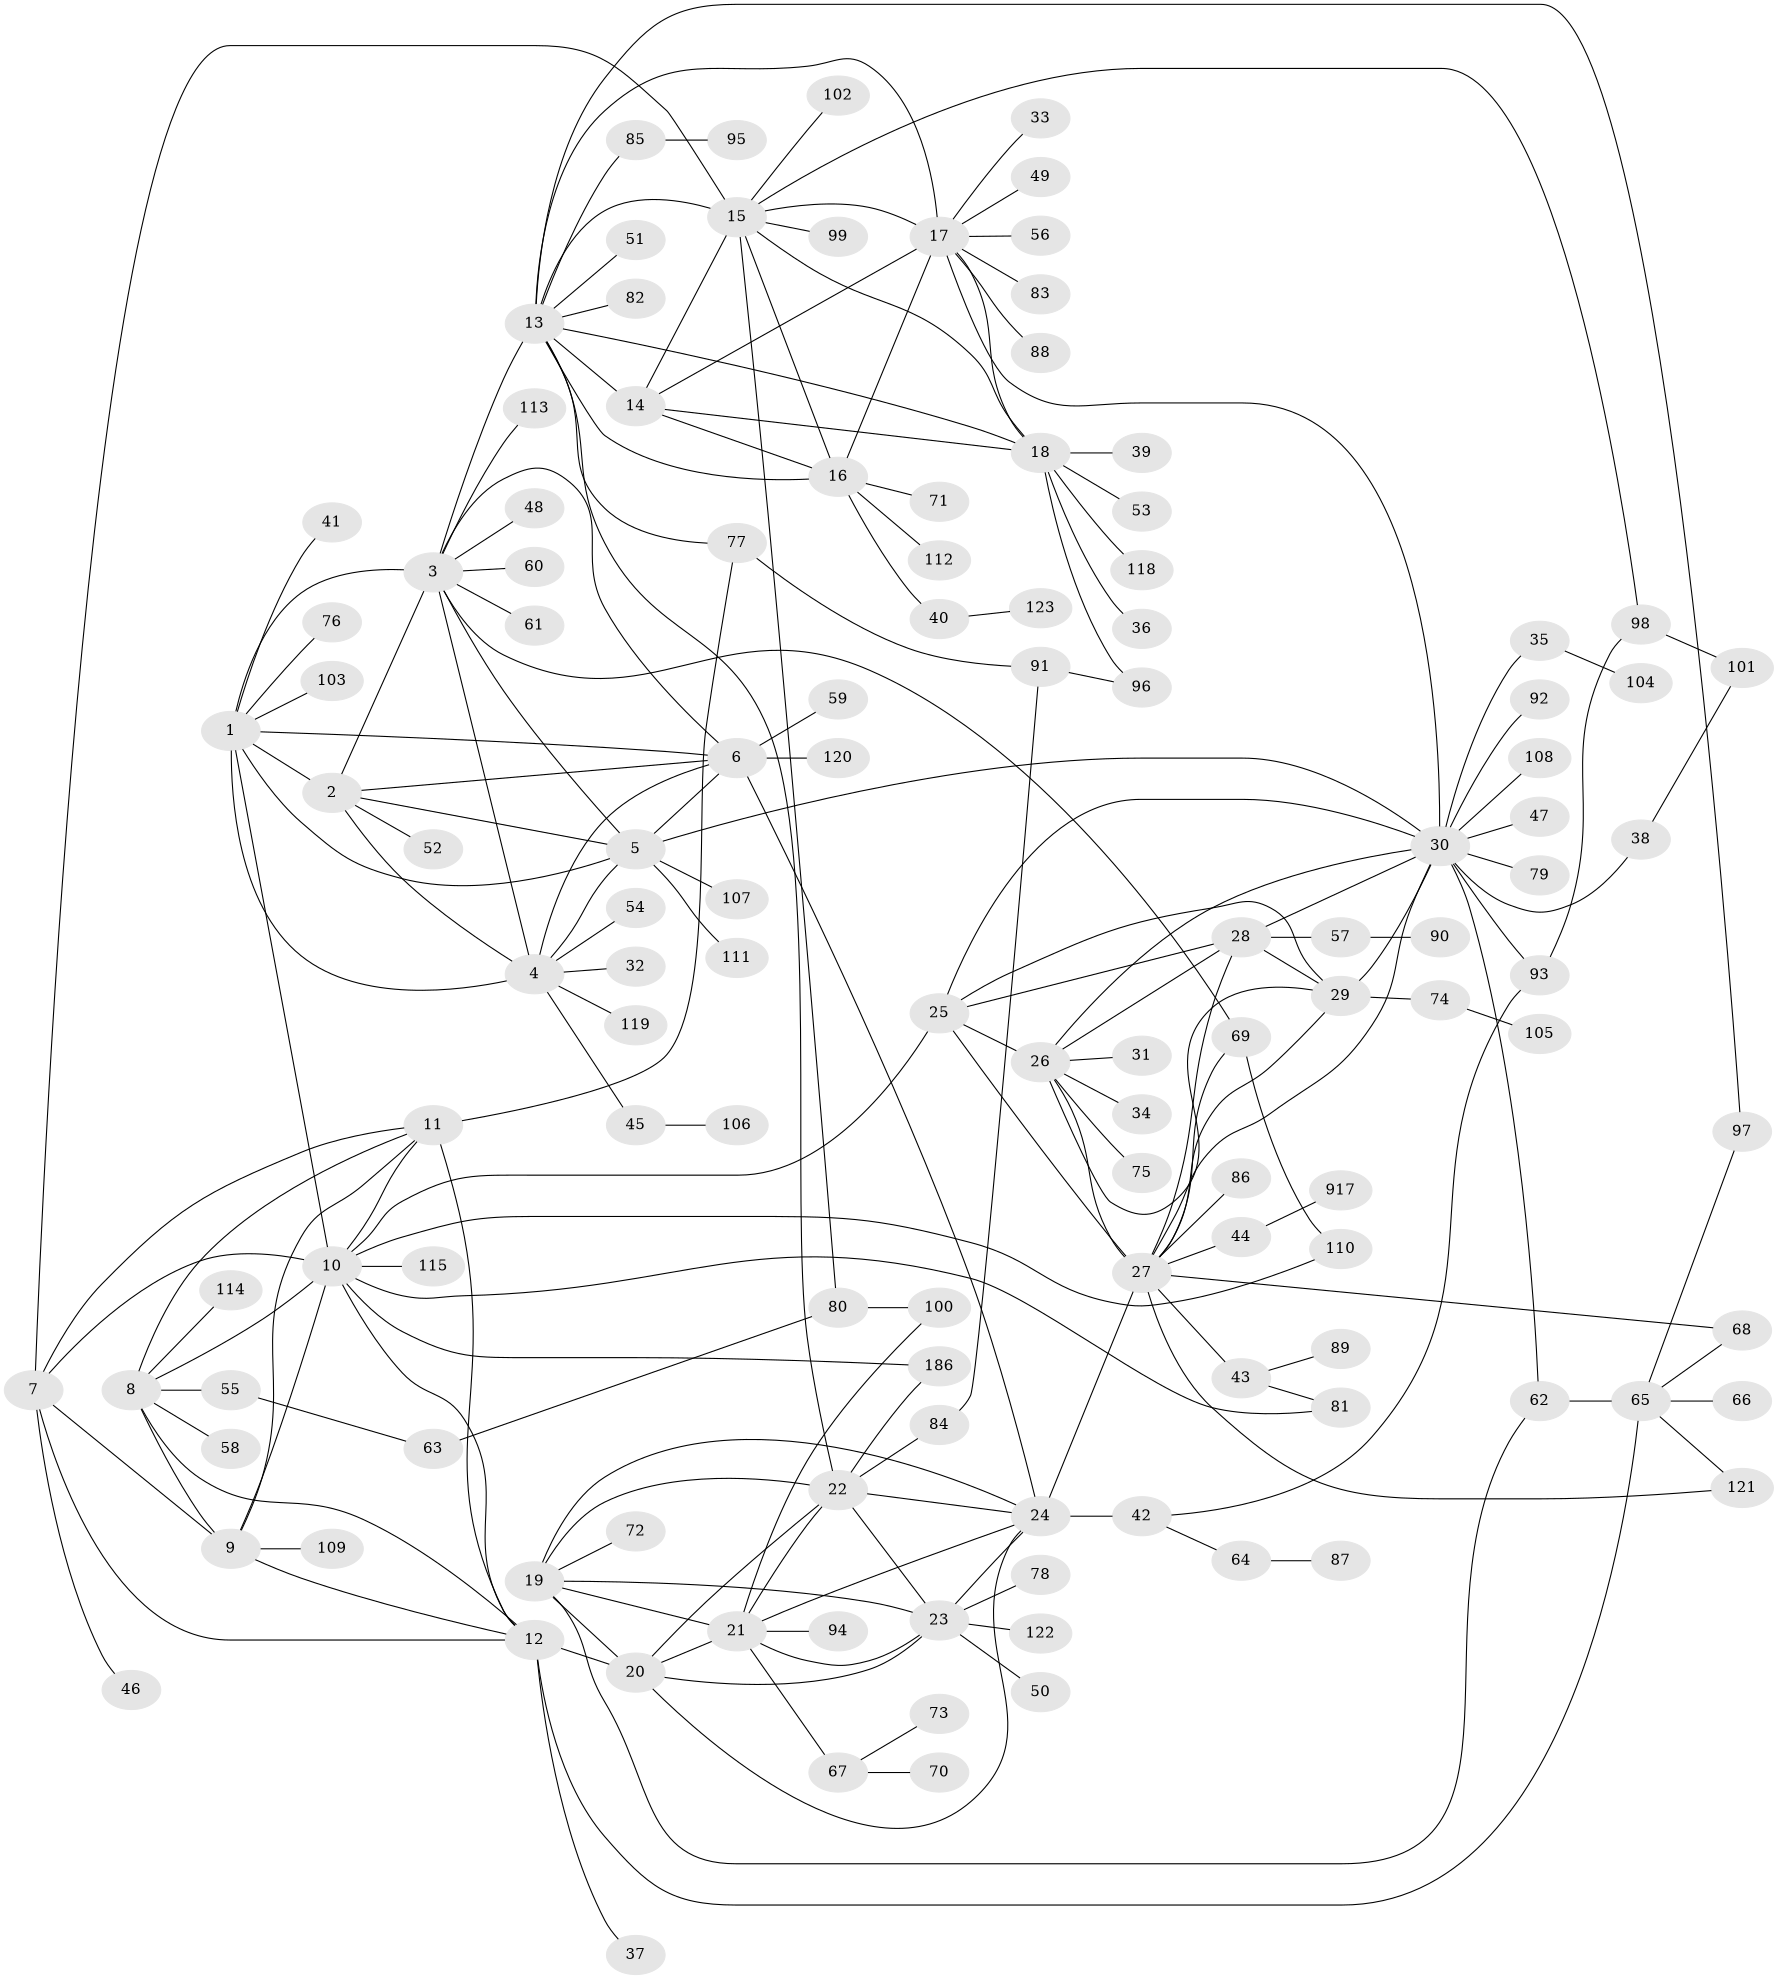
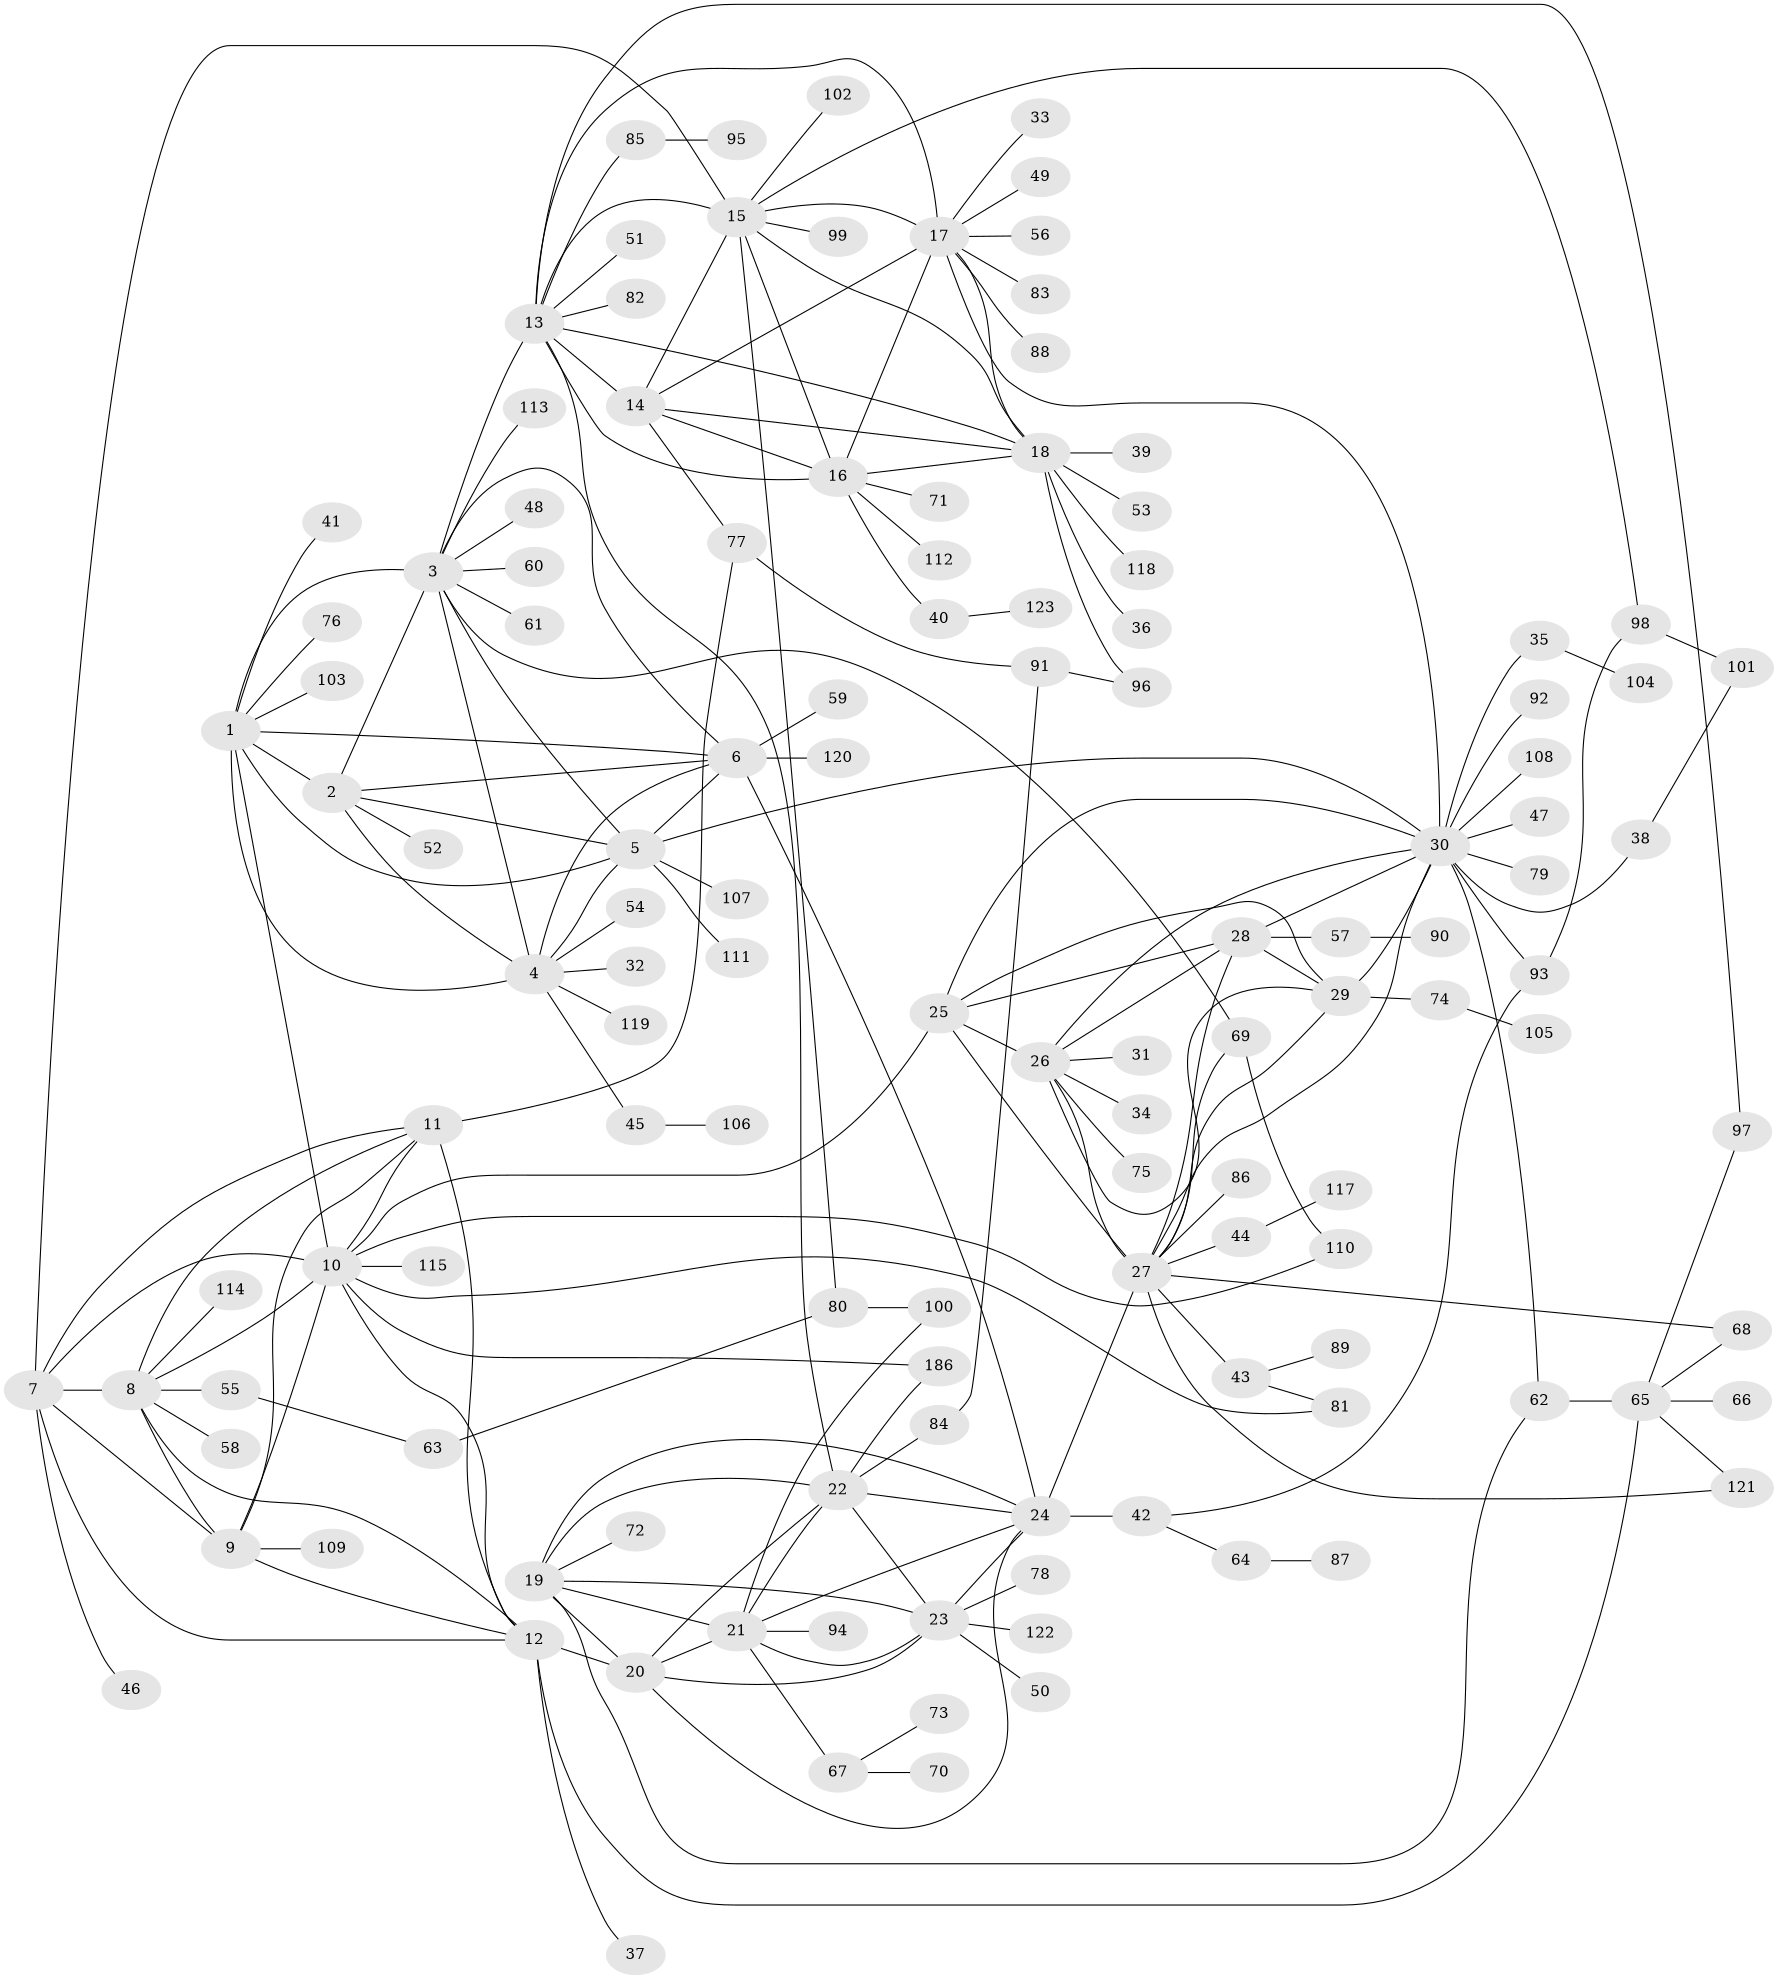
  graph {
    rankdir=LR
    node [color=gray90 style=filled]
    1
    2
    3
    4
    5
    6
    10
    41
    76
    103
    52
    13
    48
    60
    61
    69
    113
    32
    45
    54
    119
    30
    107
    111
    24
    59
    120
    11
    12
    25
    81
    110
    115
    n34 [label=186]
    15
    77
    14
    16
    17
    18
    22
    51
    82
    85
    97
    106
    62
    35
    38
    47
    79
    92
    93
    108
    27
    42
    7
    8
    9
    46
    55
    58
    114
    109
    20
    37
    65
    80
    98
    99
    102
    63
    26
    28
    29
    91
    21
    23
    68
    121
    66
    40
    71
    112
    33
    49
    56
    83
    88
    36
    39
    53
    96
    118
    84
    95
    100
    101
    123
    19
    72
    67
    94
    50
    78
    122
    70
    73
    43
    44
    86
    64
    31
    34
    75
    57
    74
    89
-   117 [label=917]
+   117
    90
    105
    104
    87
    1 -- 2
    1 -- 3
    1 -- 4
    1 -- 5
    1 -- 6
    1 -- 10
    1 -- 41
    1 -- 76
    1 -- 103
    2 -- 3
    2 -- 4
    2 -- 5
    2 -- 6
    2 -- 52
    3 -- 4
    3 -- 5
    3 -- 6
    3 -- 13
    3 -- 48
    3 -- 60
    3 -- 61
    3 -- 69
    3 -- 113
    4 -- 5
    4 -- 6
    4 -- 32
    4 -- 45
    4 -- 54
    4 -- 119
    5 -- 6
    5 -- 30
    5 -- 107
    5 -- 111
    6 -- 24
    6 -- 59
    6 -- 120
    10 -- 11
    10 -- 12
    10 -- 25
    10 -- 81
    10 -- 110
    10 -- 115
    10 -- n34
    13 -- 15
-   13 -- 77
+   14 -- 77
    13 -- 14
    13 -- 16
    13 -- 17
    13 -- 18
    13 -- 22
    13 -- 51
    13 -- 82
    13 -- 85
    13 -- 97
    69 -- 110
    45 -- 106
    30 -- 62
    30 -- 35
    30 -- 38
    30 -- 47
    30 -- 79
    30 -- 92
    30 -- 93
    30 -- 108
    24 -- 27
    24 -- 42
    11 -- 12
    11 -- 77
    12 -- 20
    12 -- 37
    12 -- 65
    25 -- 30
    25 -- 27
    25 -- 26
    25 -- 28
    25 -- 29
    15 -- 16
    15 -- 17
    15 -- 18
    15 -- 80
    15 -- 98
    15 -- 99
    15 -- 102
    77 -- 91
    14 -- 15
    14 -- 16
    14 -- 17
    14 -- 18
    16 -- 17
+   16 -- 18
    16 -- 40
    16 -- 71
    16 -- 112
    17 -- 30
    17 -- 18
    17 -- 33
    17 -- 49
    17 -- 56
    17 -- 83
    17 -- 88
    18 -- 36
    18 -- 39
    18 -- 53
    18 -- 96
    18 -- 118
    22 -- 24
    22 -- n34
    22 -- 23
    22 -- 84
    85 -- 95
    62 -- 65
    35 -- 104
    38 -- 101
    93 -- 98
    27 -- 69
    27 -- 30
    27 -- 28
    27 -- 29
    27 -- 68
    27 -- 121
    27 -- 43
    27 -- 44
    27 -- 86
    42 -- 93
    42 -- 64
    7 -- 10
    7 -- 11
    7 -- 12
    7 -- 15
+   7 -- 8
    7 -- 9
    7 -- 46
    8 -- 10
    8 -- 11
    8 -- 12
    8 -- 9
    8 -- 55
    8 -- 58
    8 -- 114
    9 -- 10
    9 -- 11
    9 -- 12
    9 -- 109
    55 -- 63
    20 -- 24
    20 -- 22
    20 -- 21
    20 -- 23
    65 -- 97
    65 -- 68
    65 -- 121
    65 -- 66
    80 -- 100
    98 -- 101
    63 -- 80
    26 -- 30
    26 -- 27
    26 -- 28
    26 -- 29
    26 -- 31
    26 -- 34
    26 -- 75
    28 -- 30
    28 -- 29
    28 -- 57
    29 -- 30
    29 -- 74
    91 -- 96
    21 -- 24
    21 -- 22
    21 -- 23
    21 -- 100
    21 -- 67
    21 -- 94
    23 -- 24
    23 -- 50
    23 -- 78
    23 -- 122
    40 -- 123
    84 -- 91
    19 -- 24
    19 -- 22
    19 -- 62
    19 -- 20
    19 -- 21
    19 -- 23
    19 -- 72
    67 -- 70
    67 -- 73
    43 -- 81
    43 -- 89
    44 -- 117
    64 -- 87
    57 -- 90
    74 -- 105
  }
